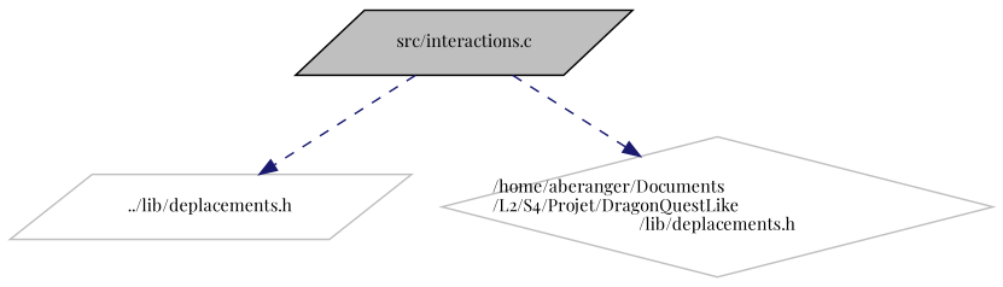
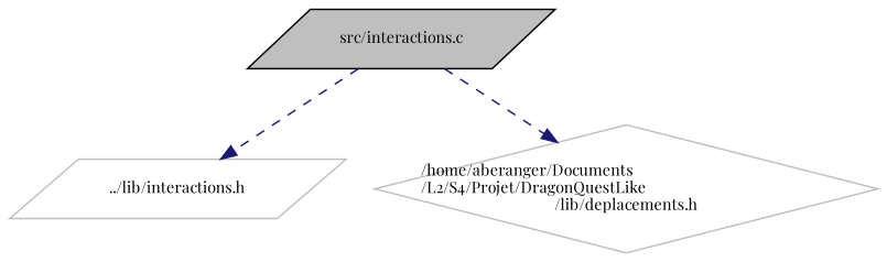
  digraph {
    fontname="Playfair Display"
    node [color=grey75 fillcolor=white fontname="Playfair Display" fontsize=10 shape=parallelogram style=filled]
    edge [color=midnightblue fontname="Playfair Display" fontsize=10 labelfontname=Helvetica labelfontsize=10 style=dashed]
    n1 [color=black fillcolor=grey75 fontcolor=black height=0.2 label="src/interactions.c" width=0.4]
-   n2 [height=0.2 label="../lib/deplacements.h" width=0.4]
+   n2 [height=0.2 label="../lib/interactions.h" width=0.4]
    n3 [height=0.2 label="/home/aberanger/Documents\l/L2/S4/Projet/DragonQuestLike\l/lib/deplacements.h" shape=diamond width=0.4]
    n1 -> n2
    n1 -> n3
  }
